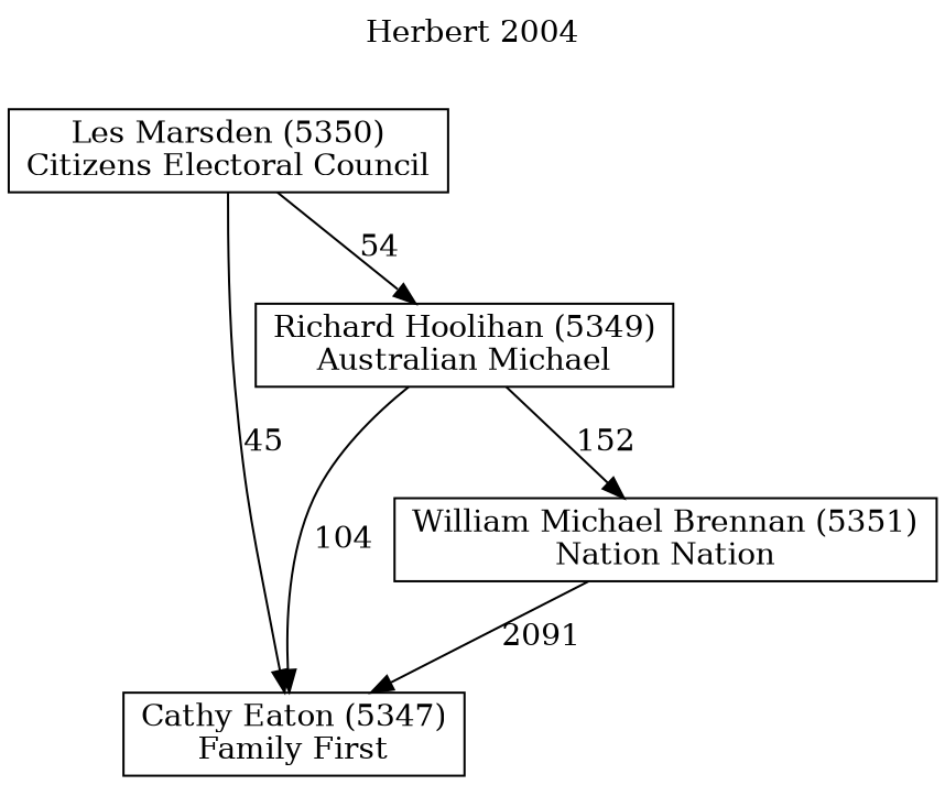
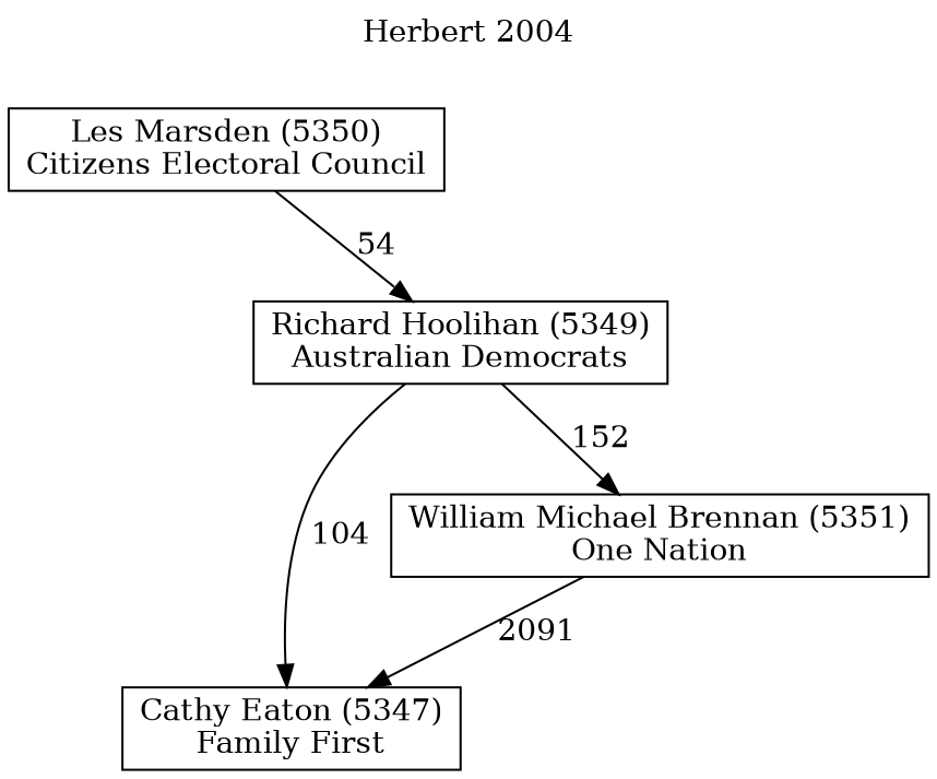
  digraph {
    label="Herbert 2004"
    labelloc=t
    mclimit=10
    node [shape=box]
    n1 [label="Cathy Eaton (5347)\nFamily First"]
-   n2 [label="William Michael Brennan (5351)\nNation Nation"]
-   n3 [label="Richard Hoolihan (5349)\nAustralian Michael"]
+   n2 [label="William Michael Brennan (5351)\nOne Nation"]
+   n3 [label="Richard Hoolihan (5349)\nAustralian Democrats"]
    n4 [label="Les Marsden (5350)\nCitizens Electoral Council"]
    n2 -> n1 [label=2091]
    n3 -> n1 [label=104]
    n3 -> n2 [label=152]
-   n4 -> n1 [label=45]
    n4 -> n3 [label=54]
  }
